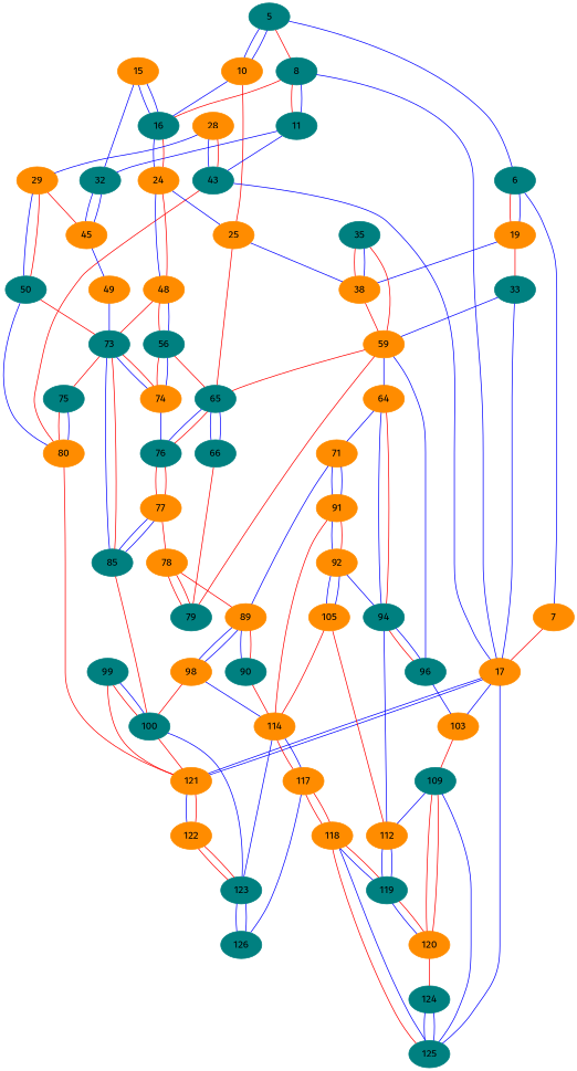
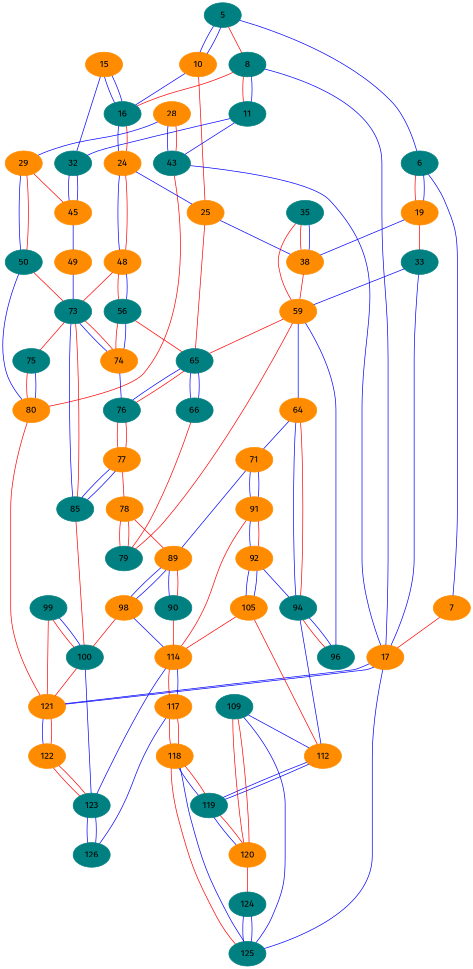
  graph {
    fontname="Fira Sans"
    node [color=darkorange fontname="Fira Sans" style=filled]
    edge [color=blue fontname="Fira Sans"]
    5 [color=teal]
    6 [color=teal]
    8 [color=teal super="+2"]
    10
    7
    19
    n7 [label=17 super="+18+62"]
    11 [color=teal]
    16 [color=teal super="+9"]
    25 [super="+21"]
    33 [color=teal super="+20"]
    38 [super="+22+23"]
    121 [super="+115+116+82"]
-   103 [super="+61"]
    125 [color=teal super="+107"]
    32 [color=teal super="+31+14"]
    43 [color=teal super="+26"]
    24
    65 [color=teal super="+57+40"]
    45 [super="+44"]
    80 [super="+53"]
    15
    48
    59 [super="+58"]
    56 [color=teal]
    73 [color=teal super="+55+54"]
    66 [color=teal]
    76 [color=teal]
    28
    29
    50 [color=teal]
    49 [super="+46"]
    64 [super="+63"]
    79 [color=teal super="+72+67"]
    96 [color=teal super="+60"]
    35 [color=teal]
    74
    75 [color=teal]
    85 [color=teal]
    71
    94 [color=teal super="+93"]
    89 [super="+88+70"]
    91
    112 [super="+108"]
    77
    90 [color=teal]
    98
    114 [super="+104"]
    92
    100 [color=teal super="+97+84+83"]
    78
    122
    123 [color=teal super="+110+111+113"]
    109 [color=teal super="+106"]
    117
    105
    119 [color=teal]
    99 [color=teal]
    126 [color=teal]
    120
    124 [color=teal]
    118
    5 -- 6
    5 -- 8 [color=red]
    5 -- 10
    5 -- 10
    6 -- 7
    6 -- 19 [color=red]
    6 -- 19
    8 -- n7
    8 -- 11 [color=red]
    8 -- 11
    8 -- 16 [color=red]
    10 -- 16
    10 -- 25 [color=red]
    7 -- n7 [color=red weight=2]
    19 -- 33 [color=red]
    19 -- 38
    n7 -- 121 [weight=2]
    n7 -- 121
-   n7 -- 103
    n7 -- 125 [weight=3]
    11 -- 32
    11 -- 43
    16 -- 24
    16 -- 24 [color=red]
    25 -- 38
    25 -- 65 [color=red]
    33 -- n7 [weight=2]
    33 -- 59
    38 -- 59 [color=red]
    121 -- 122 [weight=2]
    121 -- 122 [color=red]
-   103 -- 109 [color=red]
    32 -- 45 [weight=2]
    32 -- 45
    43 -- n7
    43 -- 80 [color=red]
    24 -- 25
    24 -- 48
    24 -- 48 [color=red]
    65 -- 66 [weight=2]
    65 -- 66
    65 -- 76
    65 -- 76 [color=red]
    45 -- 49 [weight=2]
    80 -- 121 [color=red]
    15 -- 16
    15 -- 16
    15 -- 32 [weight=2]
    48 -- 56 [color=red]
    48 -- 56
    48 -- 73 [color=red]
    59 -- 65 [color=red]
    59 -- 64 [weight=2]
    59 -- 79 [color=red]
    59 -- 96
    56 -- 65 [color=red]
    56 -- 74 [color=red]
    56 -- 74
    73 -- 74
    73 -- 74 [color=red]
    73 -- 75 [color=red]
    73 -- 85
    73 -- 85 [color=red]
    66 -- 79 [color=red]
    76 -- 77 [color=red]
    76 -- 77 [color=red]
    28 -- 43 [weight=2]
    28 -- 43 [color=red]
    28 -- 29
    29 -- 45 [color=red]
    29 -- 50
    29 -- 50 [color=red]
    50 -- 80
    50 -- 73 [color=red]
    49 -- 73 [weight=2]
    64 -- 71
    64 -- 94
    64 -- 94 [color=red]
-   96 -- 103 [weight=2]
    35 -- 38 [color=red weight=2]
    35 -- 38
    35 -- 59 [color=red]
    74 -- 76
    75 -- 80 [color=red weight=2]
    75 -- 80
    85 -- 100 [color=red]
    71 -- 89
    71 -- 91
    71 -- 91
    94 -- 96 [color=red]
    94 -- 96
    94 -- 112
    89 -- 90 [weight=2]
    89 -- 90 [color=red]
    89 -- 98
    89 -- 98
    91 -- 114 [color=red]
    91 -- 92
    91 -- 92 [color=red]
    112 -- 119
    112 -- 119
    77 -- 85
    77 -- 85
    77 -- 78 [color=red]
    90 -- 114 [color=red]
    98 -- 114
    98 -- 100 [color=red]
    114 -- 123 [weight=2]
    114 -- 117 [color=red]
    114 -- 117
    92 -- 94
    92 -- 105
    92 -- 105
    100 -- 121 [color=red]
    100 -- 123
    78 -- 79 [color=red]
    78 -- 79 [color=red]
    78 -- 89 [color=red]
    122 -- 123 [color=red]
    122 -- 123 [color=red]
    123 -- 126 [weight=2]
    123 -- 126
    109 -- 125
    109 -- 112
    109 -- 120 [color=red]
    109 -- 120 [color=red]
    117 -- 126
    117 -- 118 [color=red]
    117 -- 118 [color=red]
    105 -- 112 [color=red]
    105 -- 114 [color=red]
    119 -- 120
    119 -- 120 [color=red]
    99 -- 121 [color=red]
    99 -- 100 [color=red weight=2]
    99 -- 100
    120 -- 124 [color=red]
    124 -- 125 [weight=2]
    124 -- 125
    118 -- 125 [color=red]
    118 -- 125
    118 -- 119
    118 -- 119 [color=red]
  }
